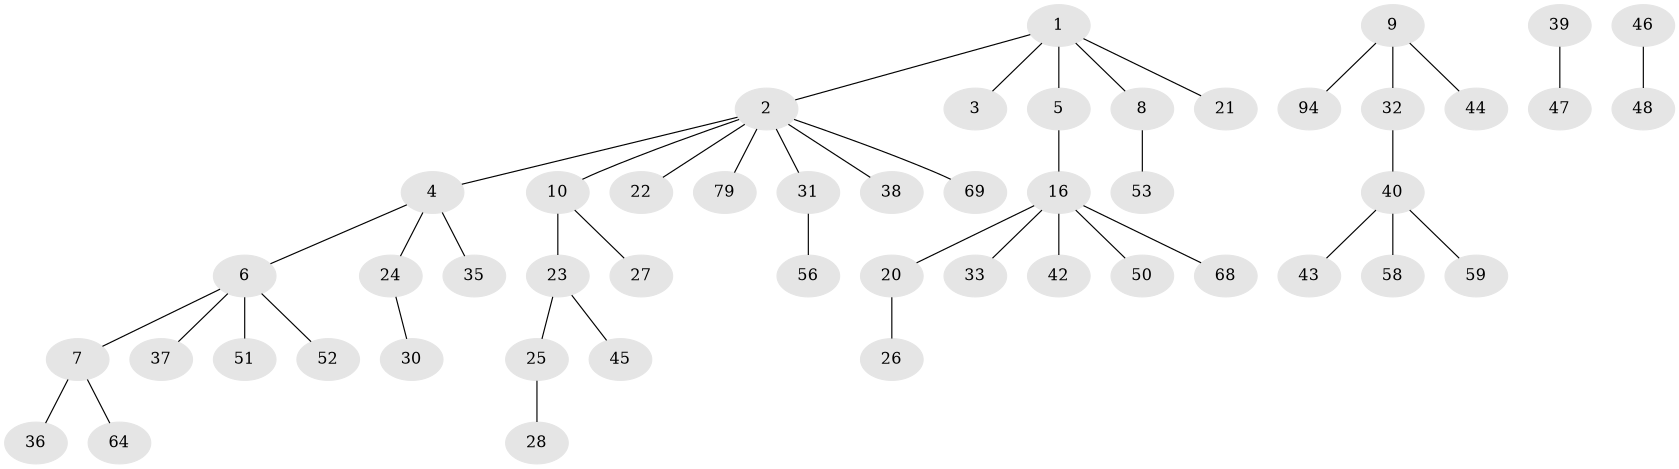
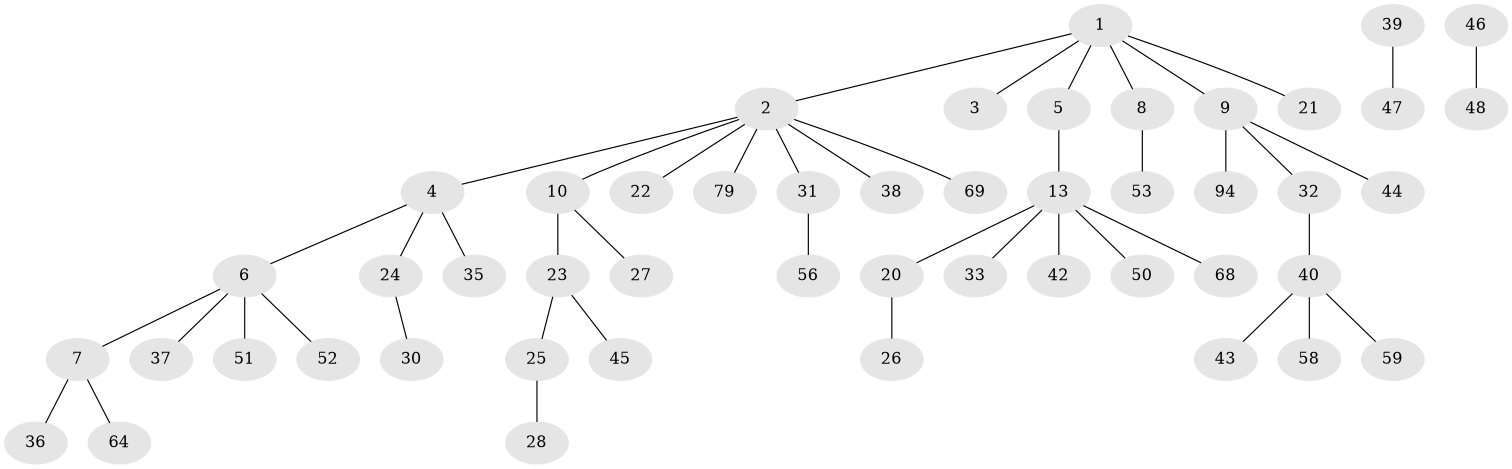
  graph {
    node [color=gray90 style=filled]
    1 [super="+18"]
    2 [super="+11"]
    3
    5 [super="+13"]
    8
    9 [super="+70"]
    21
    4
    10 [super="+15"]
    22
    n11 [label=79]
    31 [super="+63"]
    38 [super="+60"]
    69
-   16 [super="+19"]
+   16 [super="+19" label=13]
    53 [super="+61"]
    n17 [label=94]
    32
    44
    6 [super="+12"]
    24 [super="+55"]
    35
    23 [super="+54"]
    27
    56
    39
    47
    46
    48
    7 [super="+17"]
    37
    51
    52
    30 [super="+57"]
    20 [super="+49"]
    33 [super="+62"]
    42
    50 [super="+67"]
    68
    36 [super="+65"]
    64
    40
    25 [super="+41"]
    45
    26
    28 [super="+34"]
    43
    58 [super="+66"]
    59
    1 -- 2
    1 -- 3
    1 -- 5
    1 -- 8
+   1 -- 9
    1 -- 21
    2 -- 4
    2 -- 10
    2 -- 22
    2 -- n11
    2 -- 31
    2 -- 38
    2 -- 69
    5 -- 16
    8 -- 53
    9 -- n17
    9 -- 32
    9 -- 44
    4 -- 6
    4 -- 24
    4 -- 35
    10 -- 23
    10 -- 27
    31 -- 56
    16 -- 20
    16 -- 33
    16 -- 42
    16 -- 50
    16 -- 68
    32 -- 40
    6 -- 7
    6 -- 37
    6 -- 51
    6 -- 52
    24 -- 30
    23 -- 25
    23 -- 45
    39 -- 47
    46 -- 48
    7 -- 36
    7 -- 64
    20 -- 26
    40 -- 43
    40 -- 58
    40 -- 59
    25 -- 28
  }
